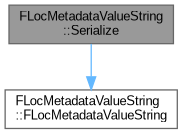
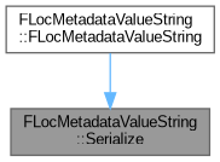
  digraph {
    rankdir=TB
    fontname="Liberation Sans"
    node [fontname="Liberation Sans" fontsize=10 shape=box style=filled]
    n1 [color=gray40 fillcolor=grey60 fontcolor=black height=0.2 label="FLocMetadataValueString\l::Serialize" width=0.4]
    n2 [color=grey40 fillcolor=white height=0.2 label="FLocMetadataValueString\l::FLocMetadataValueString" width=0.4]
-   n1 -> n2 [color=steelblue1 fontname="Liberation Sans" fontsize=10 labelfontname=Helvetica labelfontsize=10 style=solid]
+   n2 -> n1 [color=steelblue1 fontname="Liberation Sans" fontsize=10 labelfontname=Helvetica labelfontsize=10 style=solid]
  }
